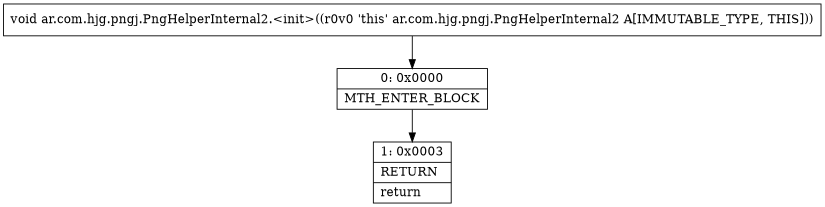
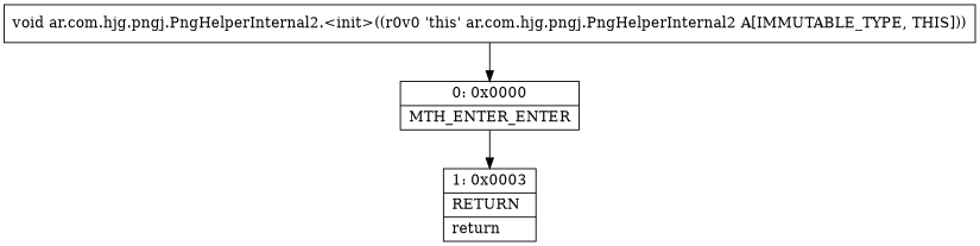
  digraph {
    node [shape=record]
-   n1 [label="{0\:\ 0x0000|MTH_ENTER_BLOCK\l}"]
+   n1 [label="{0\:\ 0x0000|MTH_ENTER_ENTER\l}"]
    n2 [label="{1\:\ 0x0003|RETURN\l|return\l}"]
    n3 [label="{void ar.com.hjg.pngj.PngHelperInternal2.\<init\>((r0v0 'this' ar.com.hjg.pngj.PngHelperInternal2 A[IMMUTABLE_TYPE, THIS])) }"]
    n1 -> n2
    n3 -> n1
  }
